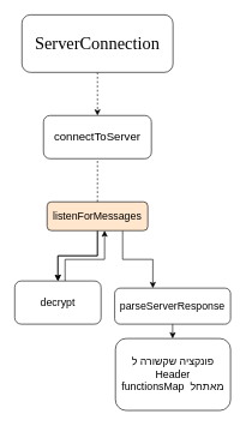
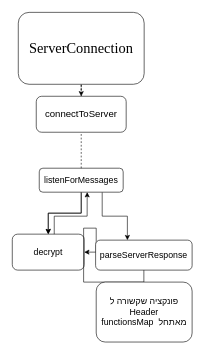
  <mxCell id="0" />
  <mxCell id="1" parent="0" />
  <mxCell id="2" style="edgeStyle=orthogonalEdgeStyle;rounded=0;orthogonalLoop=1;jettySize=auto;html=1;dashed=1;" edge="1" parent="1" source="3" target="4"><mxGeometry relative="1" as="geometry" /></mxCell>
- <mxCell id="3" value="&lt;span style=&quot;font-size: 18pt; font-family: Calibri;&quot;&gt;&lt;font style=&quot;color: rgb(0, 0, 0);&quot;&gt;ServerConnection&lt;/font&gt;&lt;/span&gt;" style="rounded=1;whiteSpace=wrap;html=1;" vertex="1" parent="1"><mxGeometry x="30" y="20" width="210" height="80" as="geometry" /></mxCell>
+ <mxCell id="3" value="&lt;span style=&quot;font-size: 18pt; font-family: Calibri;&quot;&gt;&lt;font style=&quot;color: rgb(0, 0, 0);&quot;&gt;ServerConnection&lt;/font&gt;&lt;/span&gt;" style="rounded=1;whiteSpace=wrap;html=1;" vertex="1" parent="1"><mxGeometry x="30" y="20" width="210" height="120" as="geometry" /></mxCell>
  <mxCell id="4" value="&lt;span style=&quot;font-size:12.0pt;line-height:115%;&lt;br/&gt;font-family:&amp;quot;Calibri&amp;quot;,sans-serif;mso-ascii-theme-font:minor-latin;mso-fareast-font-family:&lt;br/&gt;Calibri;mso-fareast-theme-font:minor-latin;mso-hansi-theme-font:minor-latin;&lt;br/&gt;mso-bidi-font-family:Arial;mso-bidi-theme-font:minor-bidi;mso-ansi-language:&lt;br/&gt;EN-US;mso-fareast-language:EN-US;mso-bidi-language:HE&quot;&gt;connectToServer&lt;/span&gt;" style="rounded=1;whiteSpace=wrap;html=1;" vertex="1" parent="1"><mxGeometry x="60" y="160" width="150" height="60" as="geometry" /></mxCell>
  <mxCell id="5" value="" style="edgeStyle=orthogonalEdgeStyle;rounded=0;orthogonalLoop=1;jettySize=auto;html=1;" edge="1" parent="1" source="8" target="9"><mxGeometry relative="1" as="geometry" /></mxCell>
  <mxCell id="6" value="" style="edgeStyle=orthogonalEdgeStyle;rounded=0;orthogonalLoop=1;jettySize=auto;html=1;" edge="1" parent="1" source="8" target="9"><mxGeometry relative="1" as="geometry" /></mxCell>
  <mxCell id="7" style="edgeStyle=orthogonalEdgeStyle;rounded=0;orthogonalLoop=1;jettySize=auto;html=1;exitX=0.75;exitY=1;exitDx=0;exitDy=0;" edge="1" parent="1" source="8" target="11"><mxGeometry relative="1" as="geometry"><Array as="points"><mxPoint x="170" y="360" /><mxPoint x="212" y="360" /></Array></mxGeometry></mxCell>
- <mxCell id="8" value="&lt;span style=&quot;font-size:11.0pt;line-height:115%;&lt;br/&gt;font-family:&amp;quot;Calibri&amp;quot;,sans-serif;mso-ascii-theme-font:minor-latin;mso-fareast-font-family:&lt;br/&gt;Calibri;mso-fareast-theme-font:minor-latin;mso-hansi-theme-font:minor-latin;&lt;br/&gt;mso-bidi-font-family:Arial;mso-bidi-theme-font:minor-bidi;mso-ansi-language:&lt;br/&gt;EN-US;mso-fareast-language:EN-US;mso-bidi-language:HE&quot;&gt;listenForMessages&lt;/span&gt;" style="whiteSpace=wrap;html=1;rounded=1;fillColor=#ffe6cc;" vertex="1" parent="1"><mxGeometry x="65" y="280" width="140" height="40" as="geometry" /></mxCell>
+ <mxCell id="8" value="&lt;span style=&quot;font-size:11.0pt;line-height:115%;&lt;br/&gt;font-family:&amp;quot;Calibri&amp;quot;,sans-serif;mso-ascii-theme-font:minor-latin;mso-fareast-font-family:&lt;br/&gt;Calibri;mso-fareast-theme-font:minor-latin;mso-hansi-theme-font:minor-latin;&lt;br/&gt;mso-bidi-font-family:Arial;mso-bidi-theme-font:minor-bidi;mso-ansi-language:&lt;br/&gt;EN-US;mso-fareast-language:EN-US;mso-bidi-language:HE&quot;&gt;listenForMessages&lt;/span&gt;" style="whiteSpace=wrap;html=1;rounded=1;" vertex="1" parent="1"><mxGeometry x="65" y="280" width="140" height="40" as="geometry" /></mxCell>
  <mxCell id="9" value="&lt;span style=&quot;font-size:11.0pt;line-height:115%;&lt;br/&gt;font-family:&amp;quot;Calibri&amp;quot;,sans-serif;mso-ascii-theme-font:minor-latin;mso-fareast-font-family:&lt;br/&gt;Calibri;mso-fareast-theme-font:minor-latin;mso-hansi-theme-font:minor-latin;&lt;br/&gt;mso-bidi-font-family:Arial;mso-bidi-theme-font:minor-bidi;mso-ansi-language:&lt;br/&gt;EN-US;mso-fareast-language:EN-US;mso-bidi-language:HE&quot;&gt;decrypt&lt;/span&gt;" style="whiteSpace=wrap;html=1;rounded=1;" vertex="1" parent="1"><mxGeometry x="20" y="390" width="120" height="60" as="geometry" /></mxCell>
- <mxCell id="10" style="edgeStyle=orthogonalEdgeStyle;rounded=0;orthogonalLoop=1;jettySize=auto;html=1;exitX=0.5;exitY=1;exitDx=0;exitDy=0;" edge="1" parent="1" source="11" target="13"><mxGeometry relative="1" as="geometry" /></mxCell>
+ <mxCell id="10" style="edgeStyle=orthogonalEdgeStyle;rounded=0;orthogonalLoop=1;jettySize=auto;html=1;exitX=0.5;exitY=1;exitDx=0;exitDy=0;" edge="1" parent="1" source="11" target="9"><mxGeometry relative="1" as="geometry" /></mxCell>
  <mxCell id="11" value="&lt;span style=&quot;font-size:11.0pt;line-height:115%;&lt;br/&gt;font-family:&amp;quot;Calibri&amp;quot;,sans-serif;mso-ascii-theme-font:minor-latin;mso-fareast-font-family:&lt;br/&gt;Calibri;mso-fareast-theme-font:minor-latin;mso-hansi-theme-font:minor-latin;&lt;br/&gt;mso-bidi-font-family:Arial;mso-bidi-theme-font:minor-bidi;mso-ansi-language:&lt;br/&gt;EN-US;mso-fareast-language:EN-US;mso-bidi-language:HE&quot;&gt;parseServerResponse&lt;/span&gt;" style="whiteSpace=wrap;html=1;rounded=1;" vertex="1" parent="1"><mxGeometry x="159" y="400" width="161" height="50" as="geometry" /></mxCell>
  <mxCell id="12" style="edgeStyle=orthogonalEdgeStyle;rounded=0;orthogonalLoop=1;jettySize=auto;html=1;entryX=0.571;entryY=1;entryDx=0;entryDy=0;entryPerimeter=0;" edge="1" parent="1" source="9" target="8"><mxGeometry relative="1" as="geometry"><Array as="points"><mxPoint x="90" y="360" /><mxPoint x="145" y="360" /></Array></mxGeometry></mxCell>
  <mxCell id="13" value="&lt;span style=&quot;font-size: 14.667px;&quot;&gt;פונקציה שקשורה ל&lt;br&gt;Header&lt;br&gt;&lt;/span&gt;&lt;span style=&quot;font-size:11.0pt;line-height:115%;&lt;br/&gt;font-family:&amp;quot;Calibri&amp;quot;,sans-serif;mso-ascii-theme-font:minor-latin;mso-fareast-font-family:&lt;br/&gt;Calibri;mso-fareast-theme-font:minor-latin;mso-hansi-theme-font:minor-latin;&lt;br/&gt;mso-bidi-font-family:Arial;mso-bidi-theme-font:minor-bidi;mso-ansi-language:&lt;br/&gt;EN-US;mso-fareast-language:EN-US;mso-bidi-language:HE&quot;&gt;functionsMap&lt;/span&gt;&lt;span dir=&quot;RTL&quot;&gt;&lt;/span&gt;&lt;span dir=&quot;RTL&quot;&gt;&lt;/span&gt;&lt;span style=&quot;font-size:11.0pt;&lt;br/&gt;line-height:115%;font-family:&amp;quot;Arial&amp;quot;,sans-serif;mso-ascii-font-family:Calibri;&lt;br/&gt;mso-ascii-theme-font:minor-latin;mso-fareast-font-family:Calibri;mso-fareast-theme-font:&lt;br/&gt;minor-latin;mso-hansi-font-family:Calibri;mso-hansi-theme-font:minor-latin;&lt;br/&gt;mso-bidi-theme-font:minor-bidi;mso-ansi-language:EN-US;mso-fareast-language:&lt;br/&gt;EN-US;mso-bidi-language:HE&quot; dir=&quot;RTL&quot;&gt;&lt;span dir=&quot;RTL&quot;&gt;&lt;/span&gt;&lt;span dir=&quot;RTL&quot;&gt;&lt;/span&gt;&amp;nbsp;&lt;/span&gt;&lt;span style=&quot;font-size: 14.667px;&quot;&gt;&amp;nbsp;מאתחל&lt;/span&gt;" style="whiteSpace=wrap;html=1;rounded=1;" vertex="1" parent="1"><mxGeometry x="160" y="470" width="160" height="100" as="geometry" /></mxCell>
  <mxCell id="14" value="" style="endArrow=none;dashed=1;html=1;rounded=0;entryX=0.5;entryY=1;entryDx=0;entryDy=0;exitX=0.5;exitY=0;exitDx=0;exitDy=0;" edge="1" parent="1" source="8" target="4"><mxGeometry width="50" height="50" relative="1" as="geometry"><mxPoint x="30" y="300" as="sourcePoint" /><mxPoint x="80" y="250" as="targetPoint" /></mxGeometry></mxCell>
